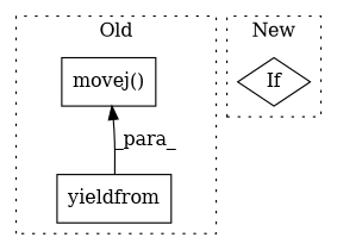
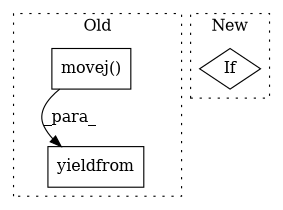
  digraph {
    node [shape=box]
    n1 [a=75 l="11,1" label="movej()" s="6273,6305"]
    n2 [a=77 l=11 label=yieldfrom s=6262]
    n3 [a=96 l=3 label=If s=6477 shape=diamond]
    subgraph cluster_1 {
      label=Old
      style=dotted
      n1
      n2
    }
    subgraph cluster_2 {
      label=New
      style=dotted
      n3
    }
-   n2 -> n1 [label=_para_]
+   n1 -> n2 [label=_para_]
  }
